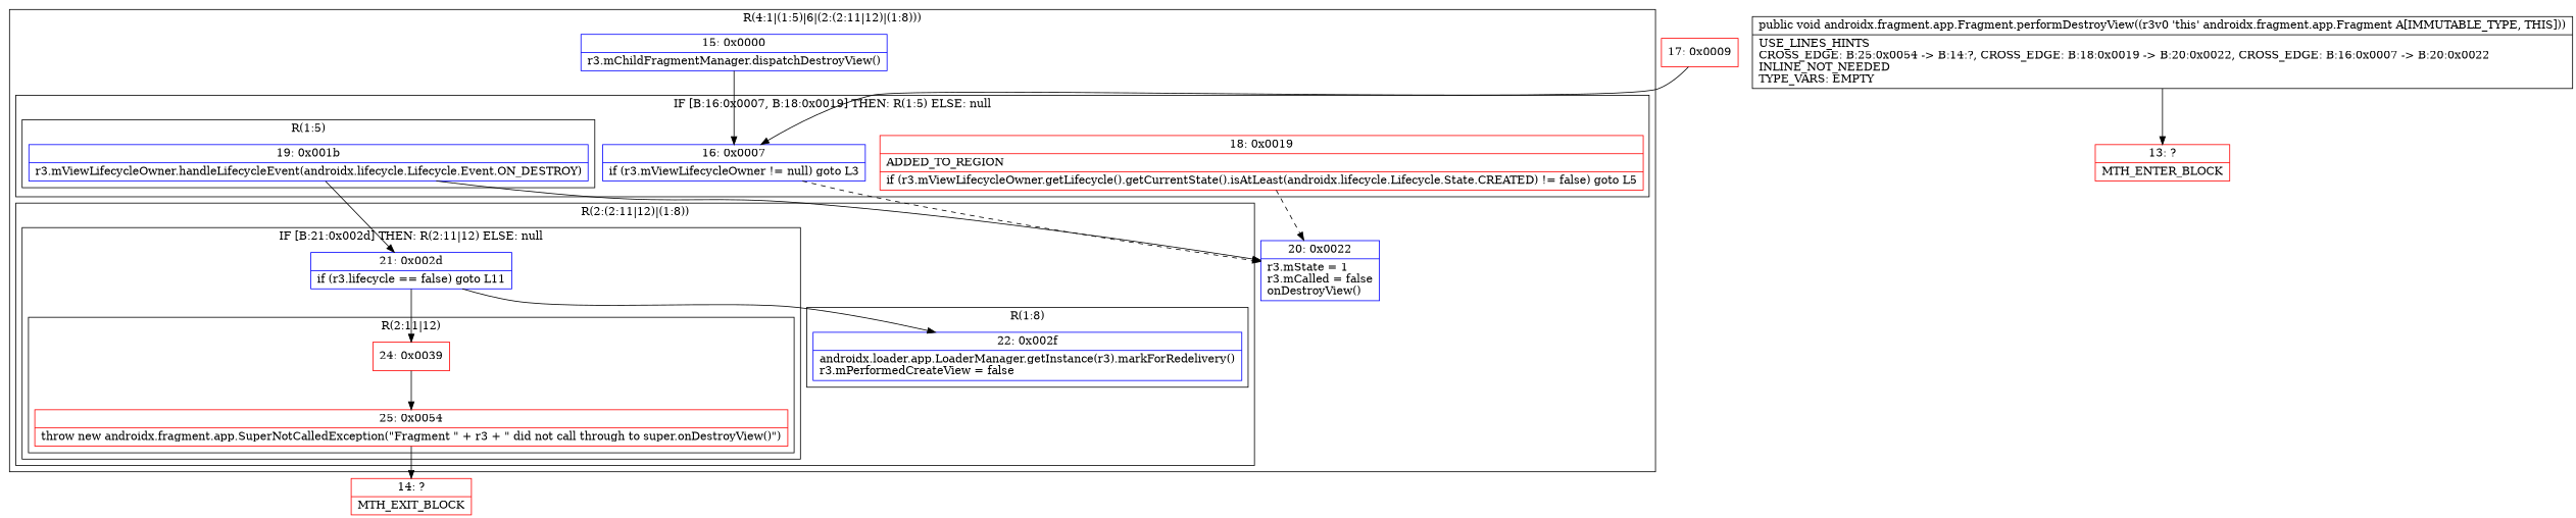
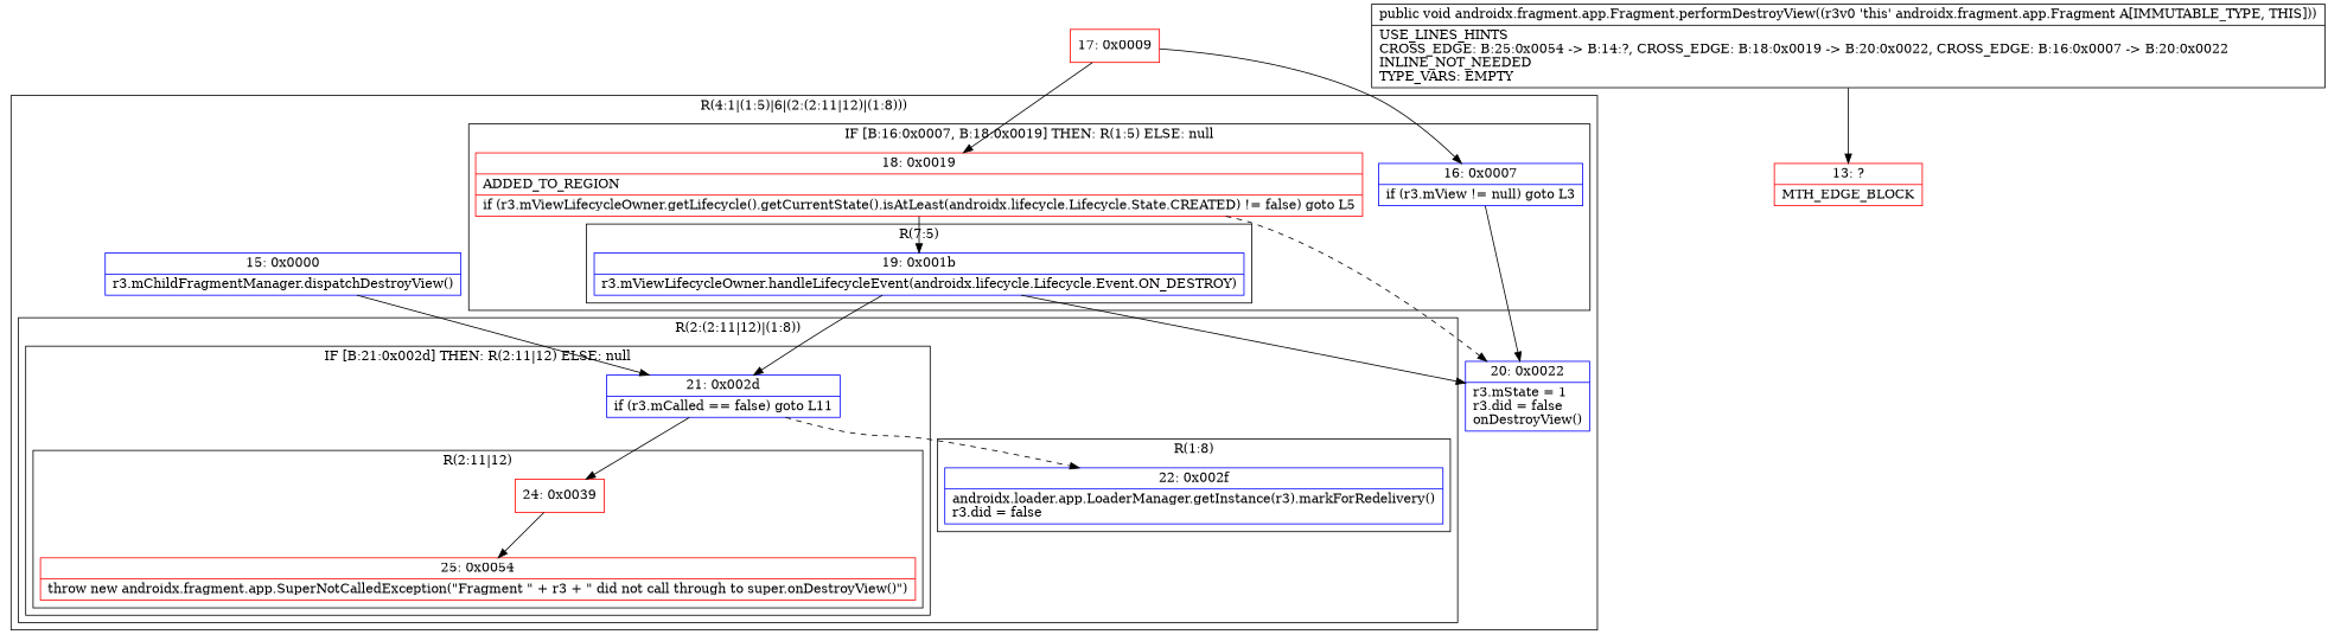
  digraph {
    node [color=blue shape=record]
    n1 [label="{19\:\ 0x001b|r3.mViewLifecycleOwner.handleLifecycleEvent(androidx.lifecycle.Lifecycle.Event.ON_DESTROY)\l}"]
-   n2 [label="{16\:\ 0x0007|if (r3.mViewLifecycleOwner != null) goto L3\l}"]
+   n2 [label="{16\:\ 0x0007|if (r3.mView != null) goto L3\l}"]
    n3 [color=red label="{18\:\ 0x0019|ADDED_TO_REGION\l|if (r3.mViewLifecycleOwner.getLifecycle().getCurrentState().isAtLeast(androidx.lifecycle.Lifecycle.State.CREATED) != false) goto L5\l}"]
    n4 [color=red label="{24\:\ 0x0039}"]
    n5 [color=red label="{25\:\ 0x0054|throw new androidx.fragment.app.SuperNotCalledException(\"Fragment \" + r3 + \" did not call through to super.onDestroyView()\")\l}"]
-   n6 [label="{21\:\ 0x002d|if (r3.lifecycle == false) goto L11\l}"]
-   n7 [label="{22\:\ 0x002f|androidx.loader.app.LoaderManager.getInstance(r3).markForRedelivery()\lr3.mPerformedCreateView = false\l}"]
+   n6 [label="{21\:\ 0x002d|if (r3.mCalled == false) goto L11\l}"]
+   n7 [label="{22\:\ 0x002f|androidx.loader.app.LoaderManager.getInstance(r3).markForRedelivery()\lr3.did = false\l}"]
    n8 [label="{15\:\ 0x0000|r3.mChildFragmentManager.dispatchDestroyView()\l}"]
-   n9 [label="{20\:\ 0x0022|r3.mState = 1\lr3.mCalled = false\lonDestroyView()\l}"]
-   n10 [color=red label="{14\:\ ?|MTH_EXIT_BLOCK\l}"]
+   n9 [label="{20\:\ 0x0022|r3.mState = 1\lr3.did = false\lonDestroyView()\l}"]
    n11 [color=red label="{17\:\ 0x0009}"]
-   n12 [color=red label="{13\:\ ?|MTH_ENTER_BLOCK\l}"]
+   n12 [color=red label="{13\:\ ?|MTH_EDGE_BLOCK\l}"]
    n13 [label="{public void androidx.fragment.app.Fragment.performDestroyView((r3v0 'this' androidx.fragment.app.Fragment A[IMMUTABLE_TYPE, THIS]))  | USE_LINES_HINTS\lCROSS_EDGE: B:25:0x0054 \-\> B:14:?, CROSS_EDGE: B:18:0x0019 \-\> B:20:0x0022, CROSS_EDGE: B:16:0x0007 \-\> B:20:0x0022\lINLINE_NOT_NEEDED\lTYPE_VARS: EMPTY\l}" color=""]
    subgraph cluster_1 {
      label="R(4:1|(1:5)|6|(2:(2:11|12)|(1:8)))"
      n8
      n9
      subgraph cluster_2 {
        label="IF [B:16:0x0007, B:18:0x0019] THEN: R(1:5) ELSE: null"
        n2
        n3
        subgraph cluster_3 {
-         label="R(1:5)"
+         label="R(7:5)"
          n1
        }
      }
      subgraph cluster_4 {
        label="R(2:(2:11|12)|(1:8))"
        subgraph cluster_5 {
          label="IF [B:21:0x002d] THEN: R(2:11|12) ELSE: null"
          n6
          subgraph cluster_6 {
            label="R(2:11|12)"
            n4
            n5
          }
        }
        subgraph cluster_7 {
          label="R(1:8)"
          n7
        }
      }
    }
    n1 -> n6
    n1 -> n9
-   n2 -> n9 [style=dashed]
+   n2 -> n9 [style=solid]
+   n3 -> n1
    n3 -> n9 [style=dashed]
    n4 -> n5
-   n5 -> n10
    n6 -> n4
-   n6 -> n7 [style=solid]
-   n8 -> n2
+   n6 -> n7 [style=dashed]
+   n8 -> n6
    n11 -> n2
+   n11 -> n3
    n13 -> n12
  }
